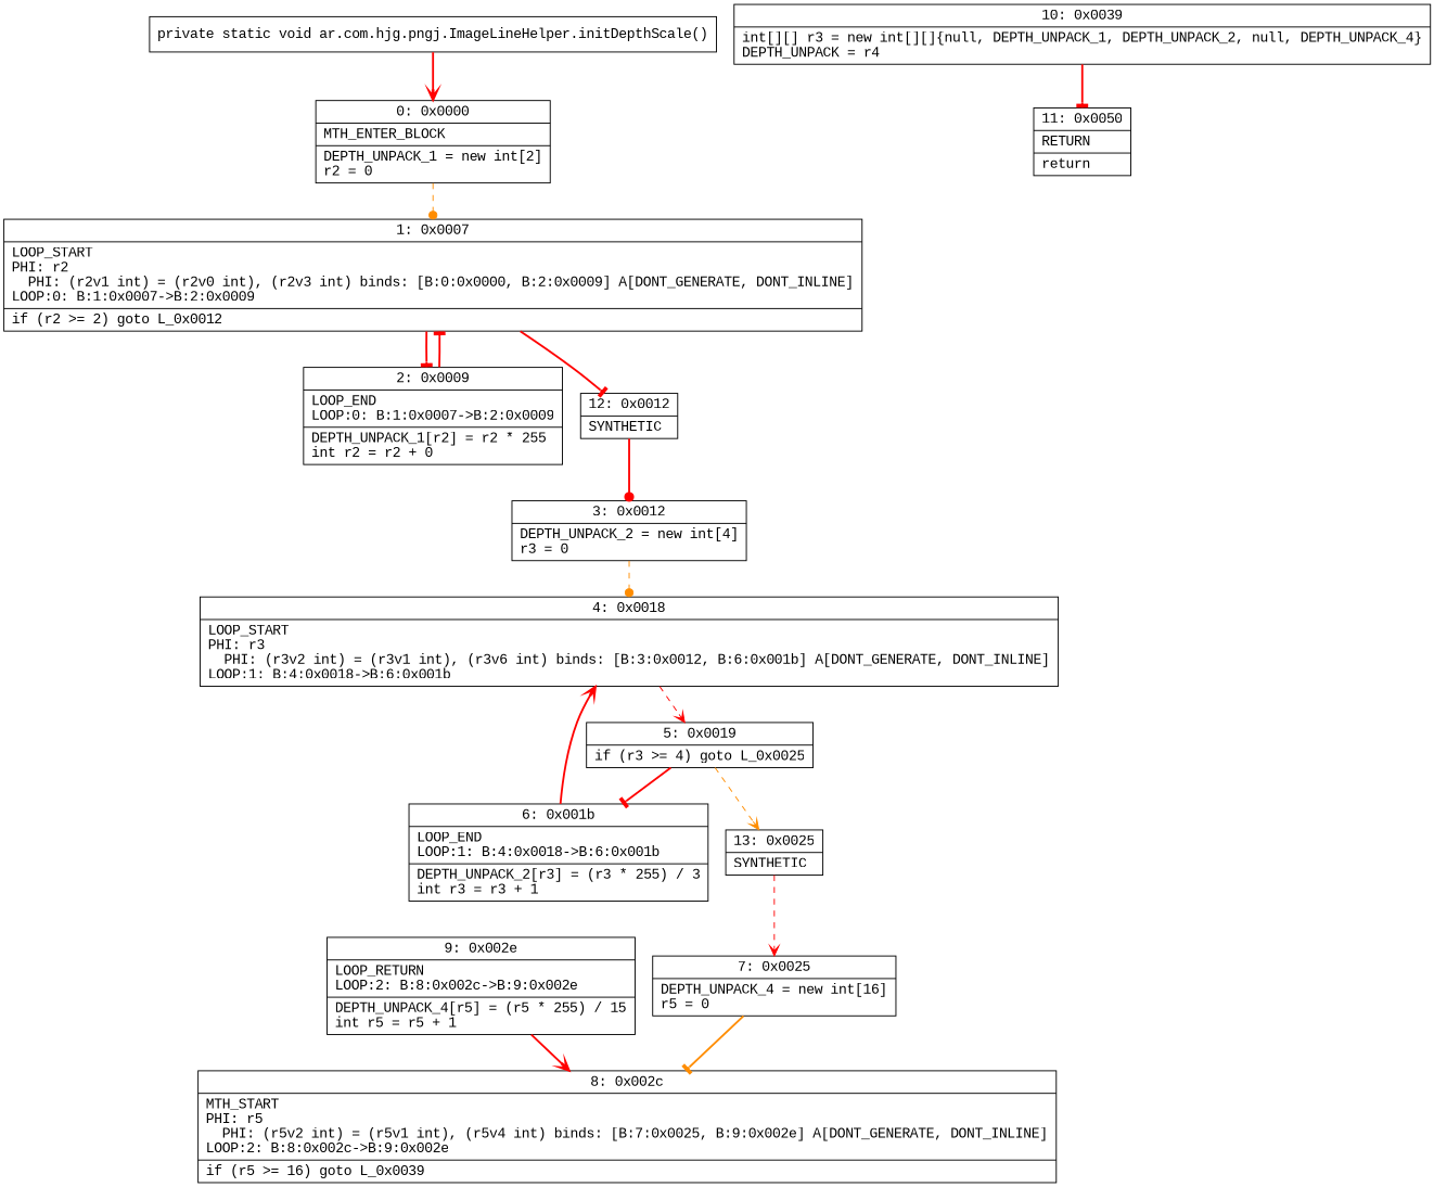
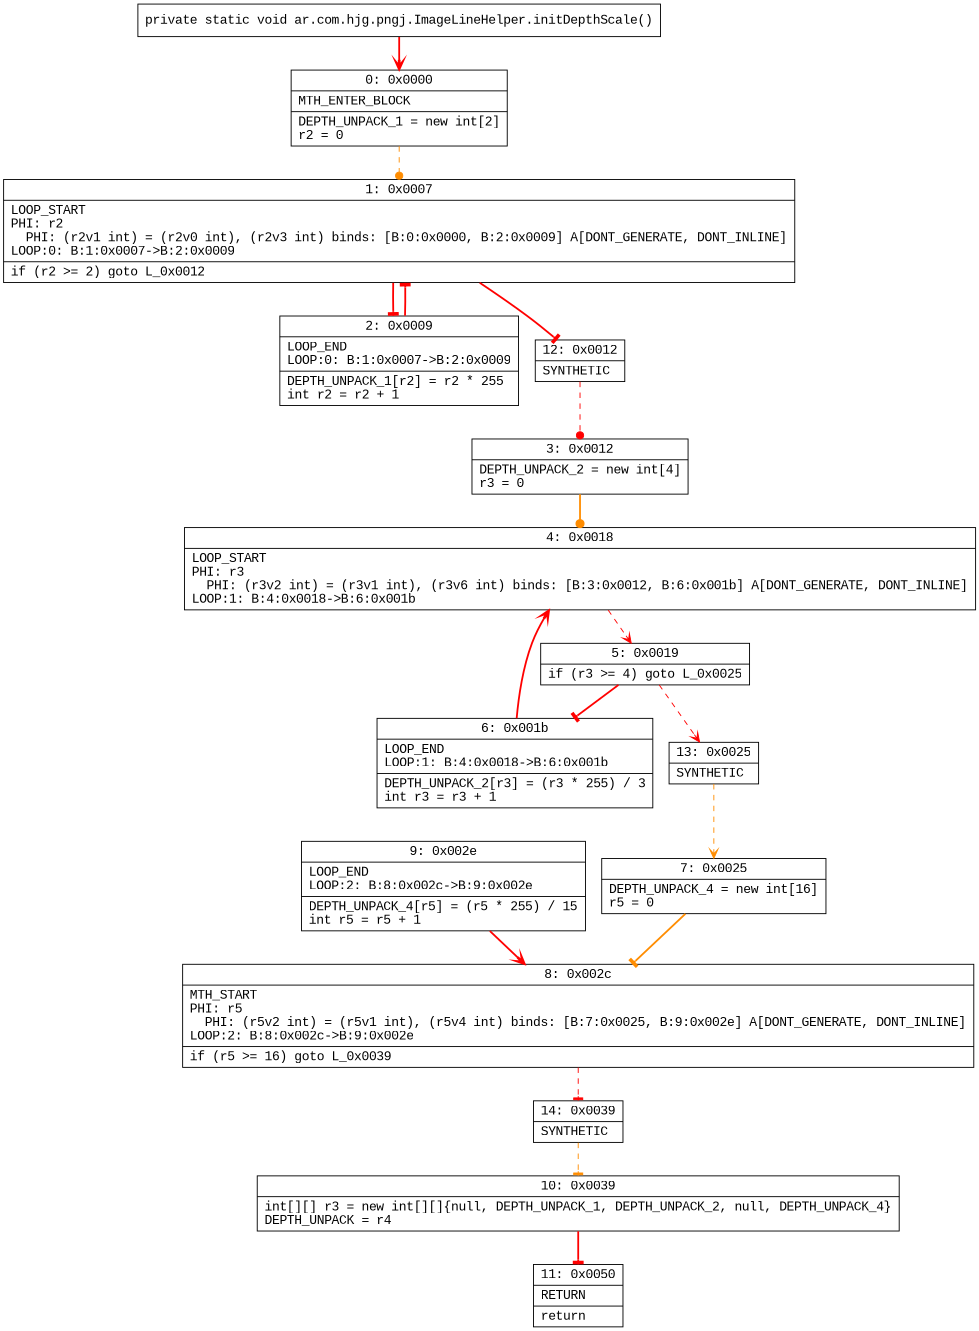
  digraph {
    fontname="Liberation Mono"
    node [fontname="Liberation Mono" shape=record]
    edge [arrowhead=tee color=red fontname="Liberation Mono" style=bold]
    n1 [label="{0\:\ 0x0000|MTH_ENTER_BLOCK\l|DEPTH_UNPACK_1 = new int[2]\lr2 = 0\l}"]
    n2 [label="{1\:\ 0x0007|LOOP_START\lPHI: r2 \l  PHI: (r2v1 int) = (r2v0 int), (r2v3 int) binds: [B:0:0x0000, B:2:0x0009] A[DONT_GENERATE, DONT_INLINE]\lLOOP:0: B:1:0x0007\-\>B:2:0x0009\l|if (r2 \>= 2) goto L_0x0012\l}"]
-   n3 [label="{2\:\ 0x0009|LOOP_END\lLOOP:0: B:1:0x0007\-\>B:2:0x0009\l|DEPTH_UNPACK_1[r2] = r2 * 255\lint r2 = r2 + 0\l}"]
+   n3 [label="{2\:\ 0x0009|LOOP_END\lLOOP:0: B:1:0x0007\-\>B:2:0x0009\l|DEPTH_UNPACK_1[r2] = r2 * 255\lint r2 = r2 + 1\l}"]
    n4 [label="{12\:\ 0x0012|SYNTHETIC\l}"]
    n5 [label="{3\:\ 0x0012|DEPTH_UNPACK_2 = new int[4]\lr3 = 0\l}"]
    n6 [label="{4\:\ 0x0018|LOOP_START\lPHI: r3 \l  PHI: (r3v2 int) = (r3v1 int), (r3v6 int) binds: [B:3:0x0012, B:6:0x001b] A[DONT_GENERATE, DONT_INLINE]\lLOOP:1: B:4:0x0018\-\>B:6:0x001b\l}"]
    n7 [label="{5\:\ 0x0019|if (r3 \>= 4) goto L_0x0025\l}"]
    n8 [label="{6\:\ 0x001b|LOOP_END\lLOOP:1: B:4:0x0018\-\>B:6:0x001b\l|DEPTH_UNPACK_2[r3] = (r3 * 255) \/ 3\lint r3 = r3 + 1\l}"]
    n9 [label="{13\:\ 0x0025|SYNTHETIC\l}"]
    n10 [label="{7\:\ 0x0025|DEPTH_UNPACK_4 = new int[16]\lr5 = 0\l}"]
    n11 [label="{8\:\ 0x002c|MTH_START\lPHI: r5 \l  PHI: (r5v2 int) = (r5v1 int), (r5v4 int) binds: [B:7:0x0025, B:9:0x002e] A[DONT_GENERATE, DONT_INLINE]\lLOOP:2: B:8:0x002c\-\>B:9:0x002e\l|if (r5 \>= 16) goto L_0x0039\l}"]
-   n13 [label="{9\:\ 0x002e|LOOP_RETURN\lLOOP:2: B:8:0x002c\-\>B:9:0x002e\l|DEPTH_UNPACK_4[r5] = (r5 * 255) \/ 15\lint r5 = r5 + 1\l}"]
+   n12 [label="{14\:\ 0x0039|SYNTHETIC\l}"]
+   n13 [label="{9\:\ 0x002e|LOOP_END\lLOOP:2: B:8:0x002c\-\>B:9:0x002e\l|DEPTH_UNPACK_4[r5] = (r5 * 255) \/ 15\lint r5 = r5 + 1\l}"]
    n14 [label="{10\:\ 0x0039|int[][] r3 = new int[][]\{null, DEPTH_UNPACK_1, DEPTH_UNPACK_2, null, DEPTH_UNPACK_4\}\lDEPTH_UNPACK = r4\l}"]
    n15 [label="{11\:\ 0x0050|RETURN\l|return\l}"]
    n16 [label="{private static void ar.com.hjg.pngj.ImageLineHelper.initDepthScale() }"]
    n1 -> n2 [arrowhead=dot color=darkorange style=dashed]
    n2 -> n3
    n2 -> n4
    n3 -> n2
-   n4 -> n5 [arrowhead=dot]
-   n5 -> n6 [arrowhead=dot color=darkorange style=dashed]
+   n4 -> n5 [arrowhead=dot style=dashed]
+   n5 -> n6 [arrowhead=dot color=darkorange]
    n6 -> n7 [arrowhead=vee style=dashed]
    n7 -> n8
-   n7 -> n9 [arrowhead=vee color=darkorange style=dashed]
+   n7 -> n9 [arrowhead=vee style=dashed]
    n8 -> n6 [arrowhead=vee]
-   n9 -> n10 [arrowhead=vee style=dashed]
+   n9 -> n10 [arrowhead=vee color=darkorange style=dashed]
    n10 -> n11 [color=darkorange]
+   n11 -> n12 [style=dashed]
+   n12 -> n14 [color=darkorange style=dashed]
    n13 -> n11 [arrowhead=vee]
    n14 -> n15
    n16 -> n1 [arrowhead=vee]
  }
